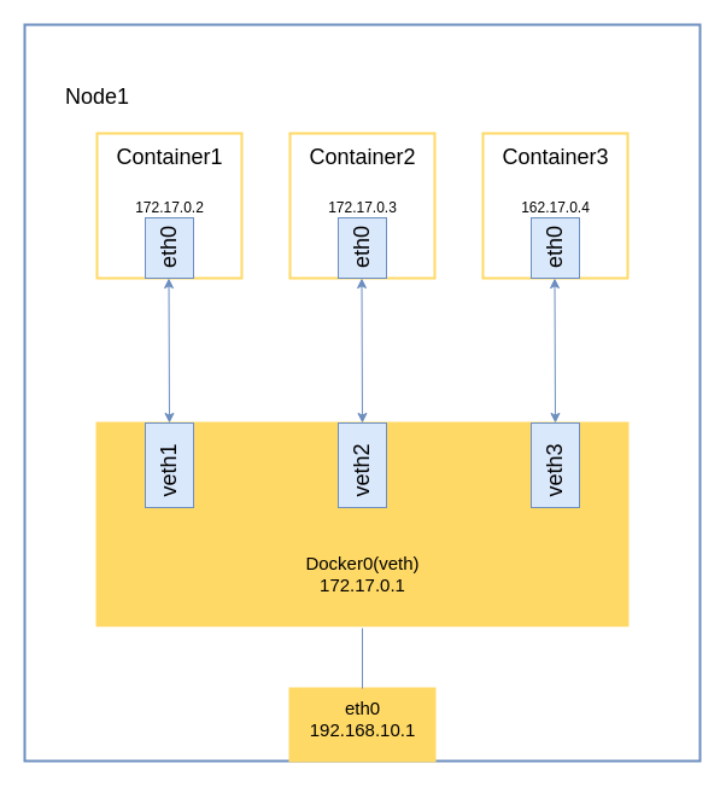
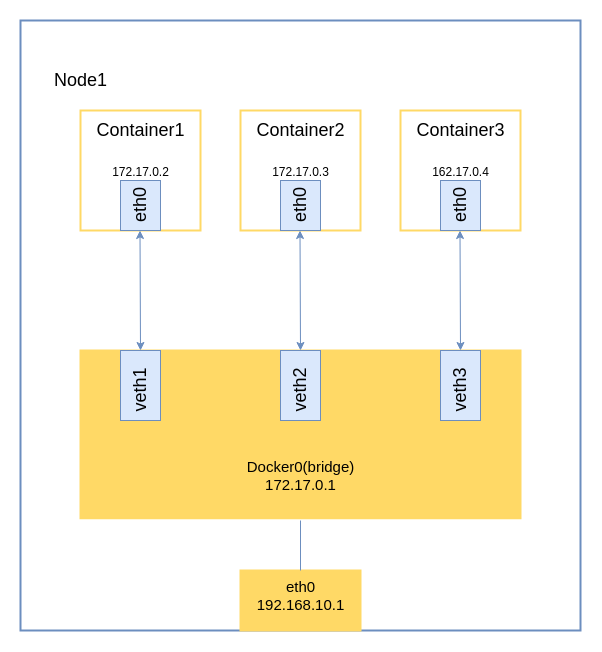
  <mxCell id="0" value="" />
  <mxCell id="1" parent="0" />
  <mxCell id="2" value="" style="whiteSpace=wrap;html=1;shadow=0;fontSize=15;strokeColor=#6c8ebf;strokeWidth=2;fillColor=#FFFFFF;" vertex="1" parent="1"><mxGeometry x="20" y="20" width="560" height="610" as="geometry" /></mxCell>
  <mxCell id="3" value="" style="whiteSpace=wrap;html=1;shadow=0;fontSize=15;strokeColor=#FFD966;strokeWidth=2;fillColor=#FFD966;" vertex="1" parent="1"><mxGeometry x="240" y="570" width="120" height="60" as="geometry" /></mxCell>
  <mxCell id="4" value="" style="whiteSpace=wrap;html=1;shadow=0;fontSize=15;strokeColor=#FFD966;strokeWidth=2;fillColor=#FFD966;" vertex="1" parent="1"><mxGeometry x="80" y="350" width="440" height="167.75" as="geometry" /></mxCell>
  <mxCell id="5" value="" style="whiteSpace=wrap;html=1;aspect=fixed;strokeColor=#FFD966;strokeWidth=2;" vertex="1" parent="1"><mxGeometry x="80" y="110" width="120" height="120" as="geometry" /></mxCell>
  <mxCell id="6" value="&lt;font style=&quot;font-size: 18px;&quot;&gt;Container1&lt;/font&gt;" style="text;html=1;resizable=0;autosize=1;align=center;verticalAlign=middle;points=[];fillColor=none;strokeColor=none;rounded=0;" vertex="1" parent="1"><mxGeometry x="85" y="110" width="110" height="40" as="geometry" /></mxCell>
  <mxCell id="7" value="&lt;font style=&quot;font-size: 12px;&quot;&gt;172.17.0.2&lt;/font&gt;" style="text;html=1;resizable=0;autosize=1;align=center;verticalAlign=middle;points=[];fillColor=none;strokeColor=none;rounded=0;fontSize=18;" vertex="1" parent="1"><mxGeometry x="100" y="150" width="80" height="40" as="geometry" /></mxCell>
  <mxCell id="8" value="" style="rounded=0;whiteSpace=wrap;html=1;fontSize=12;fillColor=#dae8fc;strokeColor=#6c8ebf;" vertex="1" parent="1"><mxGeometry x="120" y="180" width="40" height="50" as="geometry" /></mxCell>
  <mxCell id="9" value="&lt;font style=&quot;font-size: 18px;&quot;&gt;eth0&lt;/font&gt;" style="text;html=1;resizable=0;autosize=1;align=center;verticalAlign=middle;points=[];fillColor=none;strokeColor=none;rounded=0;fontSize=12;horizontal=0;" vertex="1" parent="1"><mxGeometry x="115" y="180" width="50" height="50" as="geometry" /></mxCell>
  <mxCell id="10" value="" style="whiteSpace=wrap;html=1;aspect=fixed;strokeColor=#FFD966;strokeWidth=2;" vertex="1" parent="1"><mxGeometry x="240" y="110" width="120" height="120" as="geometry" /></mxCell>
  <mxCell id="11" value="&lt;font style=&quot;font-size: 18px;&quot;&gt;Container2&lt;/font&gt;" style="text;html=1;resizable=0;autosize=1;align=center;verticalAlign=middle;points=[];fillColor=none;strokeColor=none;rounded=0;" vertex="1" parent="1"><mxGeometry x="245" y="110" width="110" height="40" as="geometry" /></mxCell>
  <mxCell id="12" value="&lt;font style=&quot;font-size: 12px;&quot;&gt;172.17.0.3&lt;/font&gt;" style="text;html=1;resizable=0;autosize=1;align=center;verticalAlign=middle;points=[];fillColor=none;strokeColor=none;rounded=0;fontSize=18;" vertex="1" parent="1"><mxGeometry x="260" y="150" width="80" height="40" as="geometry" /></mxCell>
  <mxCell id="13" value="" style="rounded=0;whiteSpace=wrap;html=1;fontSize=12;fillColor=#dae8fc;strokeColor=#6c8ebf;" vertex="1" parent="1"><mxGeometry x="280" y="180" width="40" height="50" as="geometry" /></mxCell>
  <mxCell id="14" value="&lt;font style=&quot;font-size: 18px;&quot;&gt;eth0&lt;/font&gt;" style="text;html=1;resizable=0;autosize=1;align=center;verticalAlign=middle;points=[];fillColor=none;strokeColor=none;rounded=0;fontSize=12;horizontal=0;" vertex="1" parent="1"><mxGeometry x="275" y="180" width="50" height="50" as="geometry" /></mxCell>
  <mxCell id="15" value="" style="whiteSpace=wrap;html=1;aspect=fixed;strokeColor=#FFD966;strokeWidth=2;" vertex="1" parent="1"><mxGeometry x="400" y="110" width="120" height="120" as="geometry" /></mxCell>
  <mxCell id="16" value="&lt;span style=&quot;font-size: 18px;&quot;&gt;Container3&lt;/span&gt;" style="text;html=1;resizable=0;autosize=1;align=center;verticalAlign=middle;points=[];fillColor=none;strokeColor=none;rounded=0;" vertex="1" parent="1"><mxGeometry x="405" y="110" width="110" height="40" as="geometry" /></mxCell>
  <mxCell id="17" value="&lt;font style=&quot;font-size: 12px;&quot;&gt;162.17.0.4&lt;/font&gt;" style="text;html=1;resizable=0;autosize=1;align=center;verticalAlign=middle;points=[];fillColor=none;strokeColor=none;rounded=0;fontSize=18;" vertex="1" parent="1"><mxGeometry x="420" y="150" width="80" height="40" as="geometry" /></mxCell>
  <mxCell id="18" value="" style="rounded=0;whiteSpace=wrap;html=1;fontSize=12;fillColor=#dae8fc;strokeColor=#6c8ebf;" vertex="1" parent="1"><mxGeometry x="440" y="180" width="40" height="50" as="geometry" /></mxCell>
  <mxCell id="19" value="&lt;font style=&quot;font-size: 18px;&quot;&gt;eth0&lt;/font&gt;" style="text;html=1;resizable=0;autosize=1;align=center;verticalAlign=middle;points=[];fillColor=none;strokeColor=none;rounded=0;fontSize=12;horizontal=0;" vertex="1" parent="1"><mxGeometry x="435" y="180" width="50" height="50" as="geometry" /></mxCell>
  <mxCell id="20" value="" style="rounded=0;whiteSpace=wrap;html=1;fontSize=12;fillColor=#dae8fc;strokeColor=#6c8ebf;shadow=0;" vertex="1" parent="1"><mxGeometry x="120" y="350" width="40" height="70" as="geometry" /></mxCell>
  <mxCell id="21" value="&lt;font style=&quot;font-size: 18px;&quot;&gt;veth1&lt;/font&gt;" style="text;html=1;resizable=0;autosize=1;align=center;verticalAlign=middle;points=[];rounded=0;fontSize=12;horizontal=0;" vertex="1" parent="1"><mxGeometry x="115" y="360" width="50" height="60" as="geometry" /></mxCell>
  <mxCell id="22" value="" style="endArrow=classic;startArrow=classic;html=1;rounded=0;fontSize=18;exitX=0.5;exitY=0;exitDx=0;exitDy=0;fillColor=#dae8fc;strokeColor=#6c8ebf;" edge="1" parent="1" source="20"><mxGeometry width="50" height="50" relative="1" as="geometry"><mxPoint x="139.5" y="320" as="sourcePoint" /><mxPoint x="139.5" y="230" as="targetPoint" /></mxGeometry></mxCell>
  <mxCell id="23" value="" style="rounded=0;whiteSpace=wrap;html=1;fontSize=12;fillColor=#dae8fc;strokeColor=#6c8ebf;shadow=0;" vertex="1" parent="1"><mxGeometry x="280" y="350" width="40" height="70" as="geometry" /></mxCell>
  <mxCell id="24" value="&lt;font style=&quot;font-size: 18px;&quot;&gt;veth2&lt;/font&gt;" style="text;html=1;resizable=0;autosize=1;align=center;verticalAlign=middle;points=[];rounded=0;fontSize=12;horizontal=0;" vertex="1" parent="1"><mxGeometry x="275" y="360" width="50" height="60" as="geometry" /></mxCell>
  <mxCell id="25" value="" style="endArrow=classic;startArrow=classic;html=1;rounded=0;fontSize=18;exitX=0.5;exitY=0;exitDx=0;exitDy=0;fillColor=#dae8fc;strokeColor=#6c8ebf;" edge="1" parent="1" source="23"><mxGeometry width="50" height="50" relative="1" as="geometry"><mxPoint x="299.5" y="320" as="sourcePoint" /><mxPoint x="299.5" y="230" as="targetPoint" /></mxGeometry></mxCell>
  <mxCell id="26" value="" style="rounded=0;whiteSpace=wrap;html=1;fontSize=12;fillColor=#dae8fc;strokeColor=#6c8ebf;shadow=0;" vertex="1" parent="1"><mxGeometry x="440" y="350" width="40" height="70" as="geometry" /></mxCell>
  <mxCell id="27" value="&lt;font style=&quot;font-size: 18px;&quot;&gt;veth3&lt;/font&gt;" style="text;html=1;resizable=0;autosize=1;align=center;verticalAlign=middle;points=[];rounded=0;fontSize=12;horizontal=0;" vertex="1" parent="1"><mxGeometry x="435" y="360" width="50" height="60" as="geometry" /></mxCell>
  <mxCell id="28" value="" style="endArrow=classic;startArrow=classic;html=1;rounded=0;fontSize=18;exitX=0.5;exitY=0;exitDx=0;exitDy=0;fillColor=#dae8fc;strokeColor=#6c8ebf;" edge="1" parent="1" source="26"><mxGeometry width="50" height="50" relative="1" as="geometry"><mxPoint x="459.5" y="320" as="sourcePoint" /><mxPoint x="459.5" y="230" as="targetPoint" /></mxGeometry></mxCell>
- <mxCell id="29" value="Docker0(veth)&lt;br style=&quot;font-size: 15px;&quot;&gt;172.17.0.1" style="text;html=1;resizable=0;autosize=1;align=center;verticalAlign=middle;points=[];fillColor=none;strokeColor=none;rounded=0;shadow=0;fontSize=15;" vertex="1" parent="1"><mxGeometry x="235" y="450" width="130" height="50" as="geometry" /></mxCell>
+ <mxCell id="29" value="Docker0(bridge)&lt;br style=&quot;font-size: 15px;&quot;&gt;172.17.0.1" style="text;html=1;resizable=0;autosize=1;align=center;verticalAlign=middle;points=[];fillColor=none;strokeColor=none;rounded=0;shadow=0;fontSize=15;" vertex="1" parent="1"><mxGeometry x="235" y="450" width="130" height="50" as="geometry" /></mxCell>
  <mxCell id="30" value="eth0&lt;br&gt;192.168.10.1" style="text;html=1;resizable=0;autosize=1;align=center;verticalAlign=middle;points=[];fillColor=none;strokeColor=none;rounded=0;shadow=0;fontSize=15;" vertex="1" parent="1"><mxGeometry x="245" y="570" width="110" height="50" as="geometry" /></mxCell>
  <mxCell id="31" value="" style="endArrow=none;html=1;rounded=0;fontSize=15;exitX=0.5;exitY=0;exitDx=0;exitDy=0;exitPerimeter=0;fillColor=#dae8fc;strokeColor=#6c8ebf;" edge="1" parent="1" source="30"><mxGeometry width="50" height="50" relative="1" as="geometry"><mxPoint x="299.5" y="540" as="sourcePoint" /><mxPoint x="300" y="520" as="targetPoint" /></mxGeometry></mxCell>
  <mxCell id="32" value="Node1" style="text;html=1;resizable=0;autosize=1;align=center;verticalAlign=middle;points=[];fillColor=none;strokeColor=none;rounded=0;shadow=0;fontSize=18;" vertex="1" parent="1"><mxGeometry x="40" y="60" width="80" height="40" as="geometry" /></mxCell>
